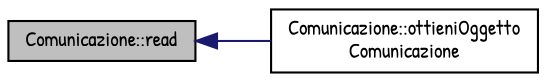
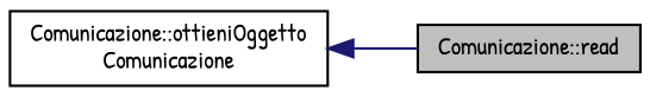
  digraph {
    rankdir=LR
    fontname="Patrick Hand"
    node [color=black fontname="Patrick Hand" fontsize=10 shape=record style=filled]
    n1 [fillcolor=grey75 fontcolor=black height=0.2 label="Comunicazione::read" width=0.4]
    n2 [fillcolor=white height=0.2 label="Comunicazione::ottieniOggetto\lComunicazione" width=0.4]
-   n1 -> n2 [color=midnightblue dir=back fontname="Patrick Hand" fontsize=10 labelfontname=Helvetica labelfontsize=10 style=solid]
+   n2 -> n1 [color=midnightblue dir=back fontname="Patrick Hand" fontsize=10 labelfontname=Helvetica labelfontsize=10 style=solid]
  }
